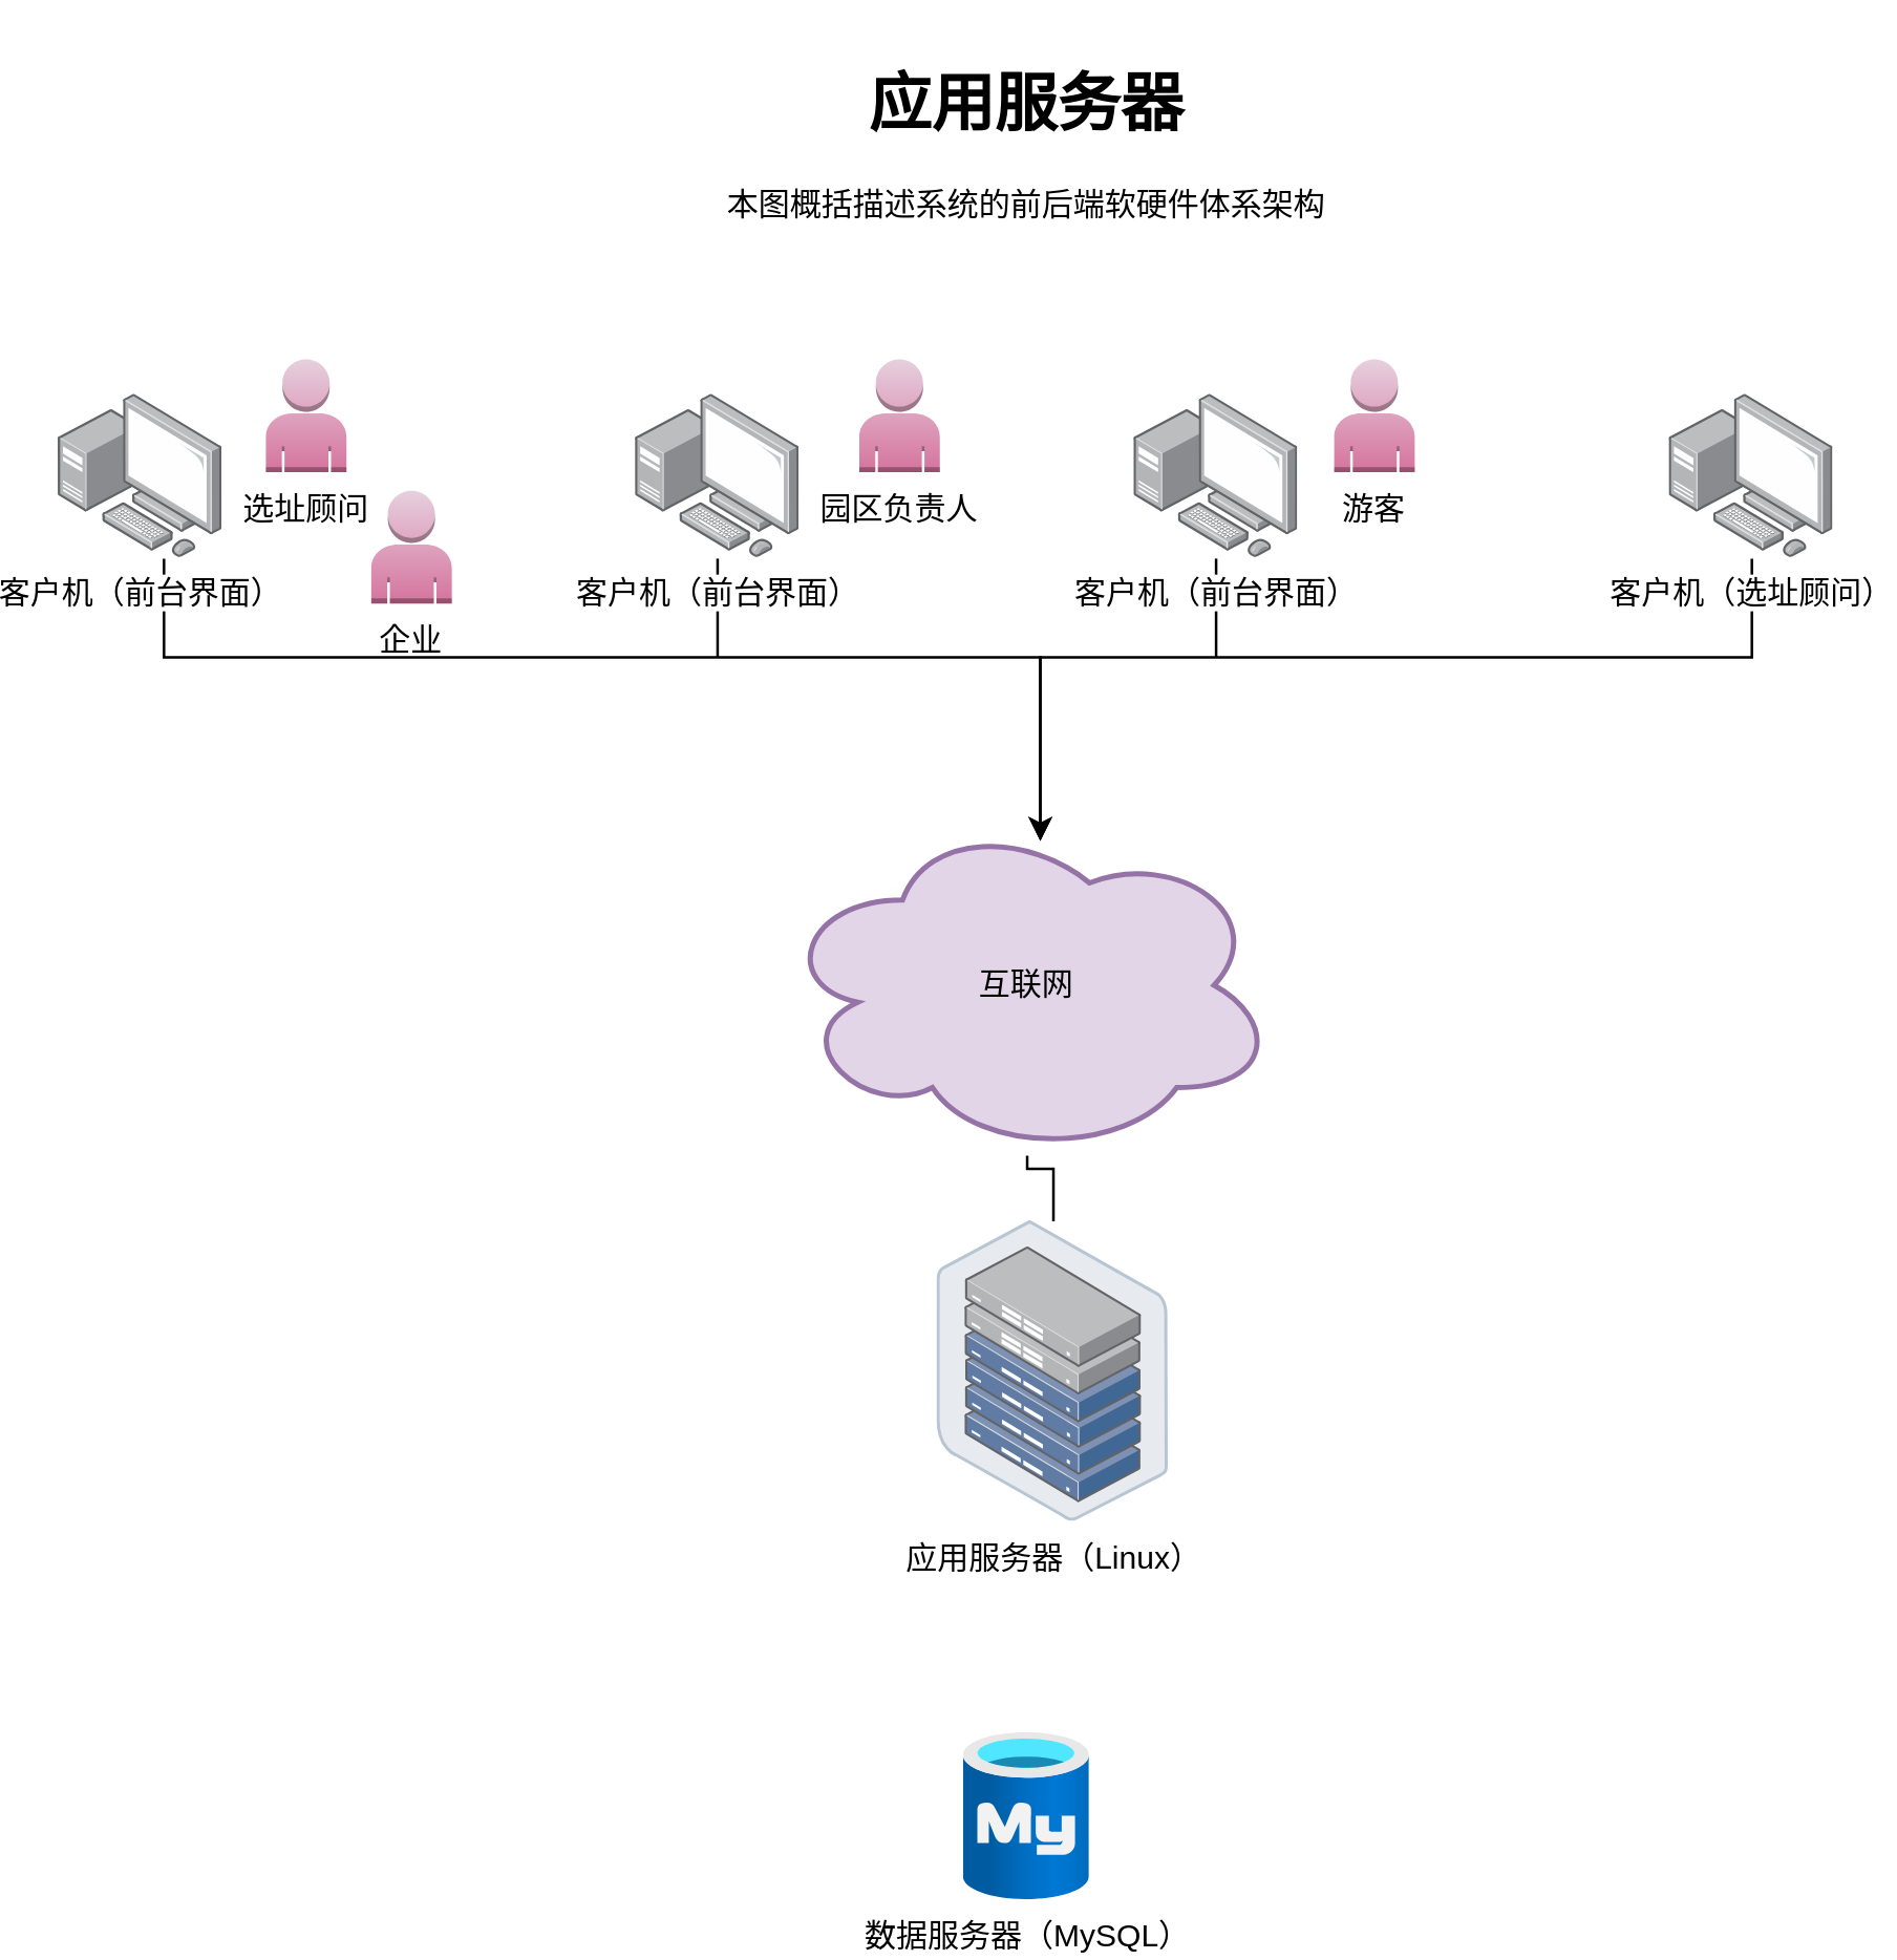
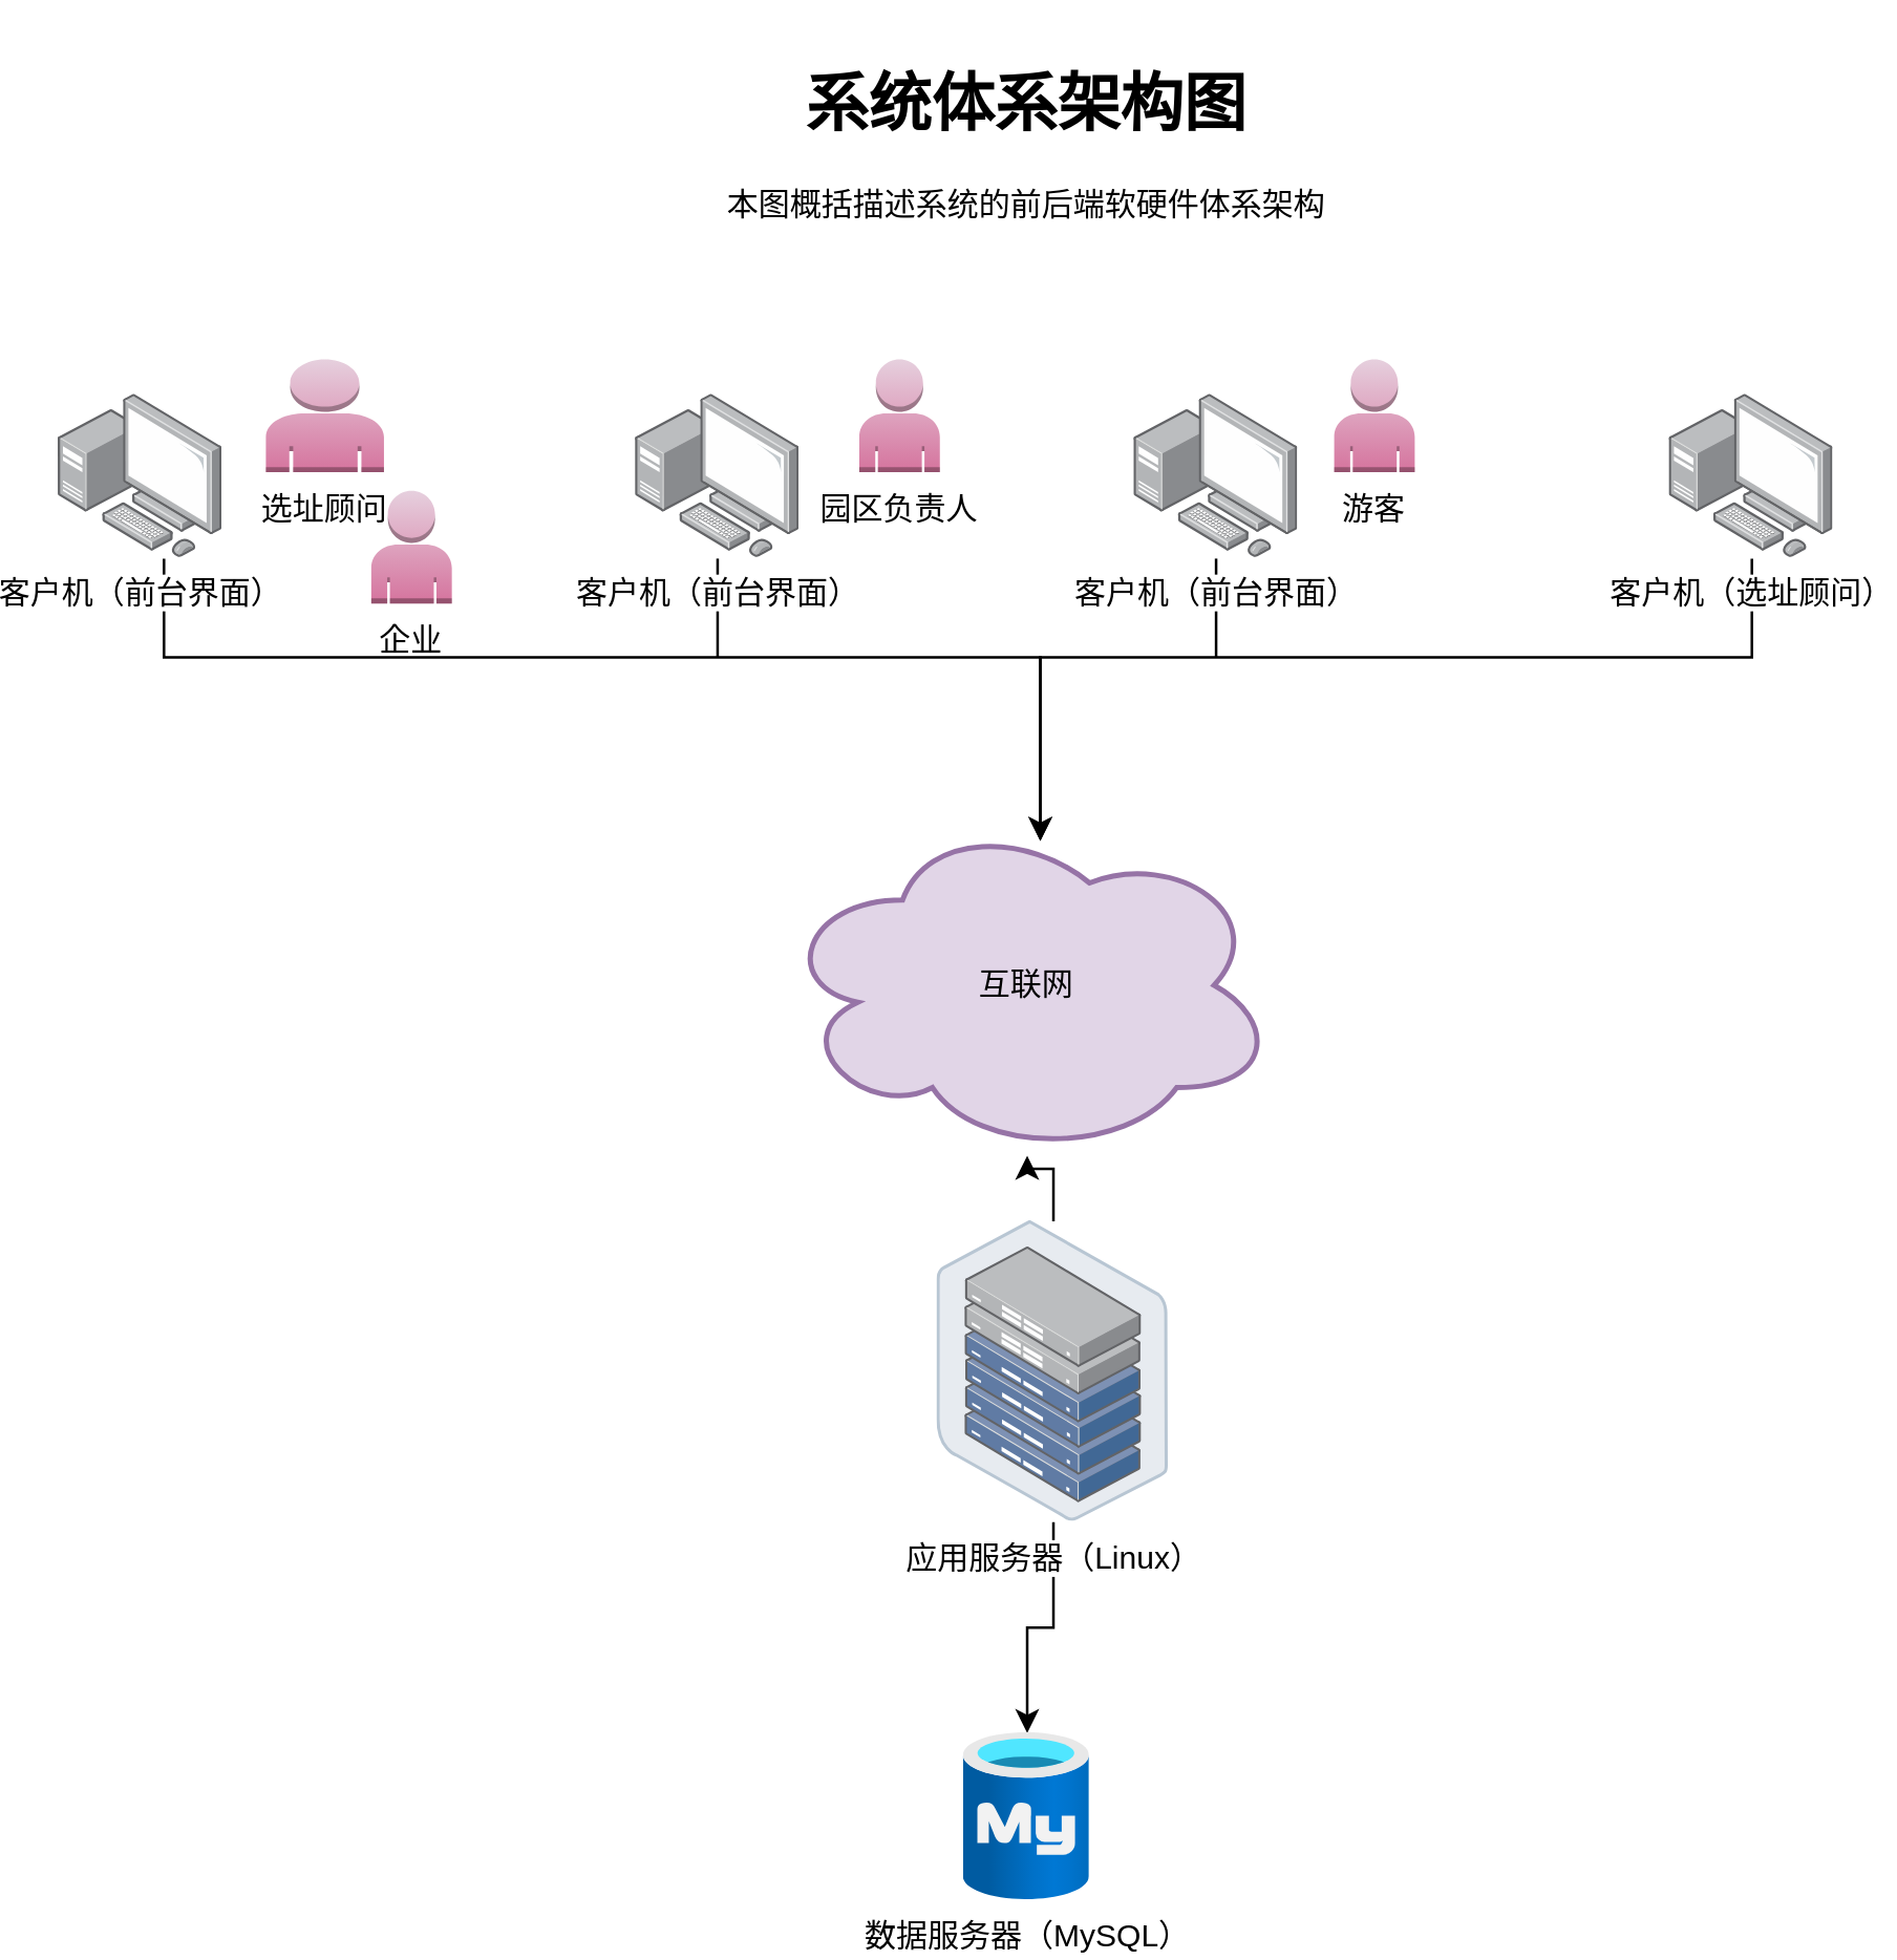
  <mxCell id="0" />
  <mxCell id="1" parent="0" />
- <mxCell id="2" value="&lt;h1&gt;应用服务器&lt;/h1&gt;&lt;p&gt;本图概括描述系统的前后端软硬件体系架构&lt;/p&gt;" style="text;html=1;strokeColor=none;fillColor=none;spacing=5;spacingTop=-20;whiteSpace=wrap;overflow=hidden;rounded=0;align=center;" vertex="1" parent="1"><mxGeometry x="259" y="20" width="260" height="120" as="geometry" /></mxCell>
+ <mxCell id="2" value="&lt;h1&gt;系统体系架构图&lt;/h1&gt;&lt;p&gt;本图概括描述系统的前后端软硬件体系架构&lt;/p&gt;" style="text;html=1;strokeColor=none;fillColor=none;spacing=5;spacingTop=-20;whiteSpace=wrap;overflow=hidden;rounded=0;align=center;" vertex="1" parent="1"><mxGeometry x="259" y="20" width="260" height="120" as="geometry" /></mxCell>
  <mxCell id="3" value="互联网" style="ellipse;shape=cloud;whiteSpace=wrap;html=1;fillColor=#e1d5e7;strokeColor=#9673a6;strokeWidth=2;" vertex="1" parent="1"><mxGeometry x="294" y="310" width="190" height="130" as="geometry" /></mxCell>
  <mxCell id="4" style="edgeStyle=orthogonalEdgeStyle;rounded=0;orthogonalLoop=1;jettySize=auto;html=1;" edge="1" parent="1" source="5"><mxGeometry relative="1" as="geometry"><mxPoint x="394" y="320" as="targetPoint" /><Array as="points"><mxPoint x="60" y="250" /><mxPoint x="394" y="250" /></Array></mxGeometry></mxCell>
  <mxCell id="5" value="客户机（前台界面）" style="points=[];aspect=fixed;html=1;align=center;shadow=0;dashed=0;image;image=img/lib/allied_telesis/computer_and_terminals/Personal_Computer_with_Server.svg;strokeWidth=2;" vertex="1" parent="1"><mxGeometry x="20" y="150" width="62.4" height="62.4" as="geometry" /></mxCell>
  <mxCell id="6" style="edgeStyle=orthogonalEdgeStyle;rounded=0;orthogonalLoop=1;jettySize=auto;html=1;endArrow=none;endFill=0;" edge="1" parent="1" source="7"><mxGeometry relative="1" as="geometry"><mxPoint x="271" y="250" as="targetPoint" /><Array as="points"><mxPoint x="271" y="250" /></Array></mxGeometry></mxCell>
  <mxCell id="7" value="客户机（前台界面）" style="points=[];aspect=fixed;html=1;align=center;shadow=0;dashed=0;image;image=img/lib/allied_telesis/computer_and_terminals/Personal_Computer_with_Server.svg;strokeWidth=2;" vertex="1" parent="1"><mxGeometry x="240" y="150" width="62.4" height="62.4" as="geometry" /></mxCell>
  <mxCell id="8" style="edgeStyle=orthogonalEdgeStyle;rounded=0;orthogonalLoop=1;jettySize=auto;html=1;" edge="1" parent="1" source="9"><mxGeometry relative="1" as="geometry"><mxPoint x="394" y="320" as="targetPoint" /><Array as="points"><mxPoint x="665" y="250" /><mxPoint x="394" y="250" /></Array></mxGeometry></mxCell>
  <mxCell id="9" value="客户机（选址顾问）" style="points=[];aspect=fixed;html=1;align=center;shadow=0;dashed=0;image;image=img/lib/allied_telesis/computer_and_terminals/Personal_Computer_with_Server.svg;strokeWidth=2;" vertex="1" parent="1"><mxGeometry x="634" y="150" width="62.4" height="62.4" as="geometry" /></mxCell>
- <mxCell id="11" value="" style="edgeStyle=orthogonalEdgeStyle;rounded=0;orthogonalLoop=1;jettySize=auto;html=1;endArrow=none;" edge="1" parent="1" source="12" target="3"><mxGeometry relative="1" as="geometry" /></mxCell>
+ <mxCell id="10" style="edgeStyle=orthogonalEdgeStyle;rounded=0;orthogonalLoop=1;jettySize=auto;html=1;" edge="1" parent="1" source="12" target="13"><mxGeometry relative="1" as="geometry" /></mxCell>
+ <mxCell id="11" value="" style="edgeStyle=orthogonalEdgeStyle;rounded=0;orthogonalLoop=1;jettySize=auto;html=1;" edge="1" parent="1" source="12" target="3"><mxGeometry relative="1" as="geometry" /></mxCell>
  <mxCell id="12" value="应用服务器（Linux）" style="points=[];aspect=fixed;html=1;align=center;shadow=0;dashed=0;image;image=img/lib/allied_telesis/storage/Datacenter_Server_Half_Rack_ToR.svg;strokeWidth=2;" vertex="1" parent="1"><mxGeometry x="354.9" y="465" width="88.2" height="114.6" as="geometry" /></mxCell>
  <mxCell id="13" value="数据服务器（MySQL）" style="aspect=fixed;html=1;points=[];align=center;image;fontSize=12;image=img/lib/azure2/databases/Azure_Database_MySQL_Server.svg;strokeWidth=2;" vertex="1" parent="1"><mxGeometry x="365" y="660" width="48" height="64" as="geometry" /></mxCell>
- <mxCell id="14" value="选址顾问" style="outlineConnect=0;dashed=0;verticalLabelPosition=bottom;verticalAlign=top;align=center;html=1;shape=mxgraph.aws3.user;fillColor=#e6d0de;strokeWidth=2;strokeColor=#996185;gradientColor=#d5739d;" vertex="1" parent="1"><mxGeometry x="98.84" y="136.5" width="30.71" height="43" as="geometry" /></mxCell>
+ <mxCell id="14" value="选址顾问" style="outlineConnect=0;dashed=0;verticalLabelPosition=bottom;verticalAlign=top;align=center;html=1;shape=mxgraph.aws3.user;fillColor=#e6d0de;strokeWidth=2;strokeColor=#996185;gradientColor=#d5739d;" vertex="1" parent="1"><mxGeometry x="98.84" y="136.5" width="45" height="43" as="geometry" /></mxCell>
  <mxCell id="15" value="企业" style="outlineConnect=0;dashed=0;verticalLabelPosition=bottom;verticalAlign=top;align=center;html=1;shape=mxgraph.aws3.user;fillColor=#e6d0de;strokeWidth=2;strokeColor=#996185;gradientColor=#d5739d;" vertex="1" parent="1"><mxGeometry x="139" y="186.5" width="30.71" height="43" as="geometry" /></mxCell>
  <mxCell id="16" value="园区负责人" style="outlineConnect=0;dashed=0;verticalLabelPosition=bottom;verticalAlign=top;align=center;html=1;shape=mxgraph.aws3.user;fillColor=#e6d0de;strokeWidth=2;strokeColor=#996185;gradientColor=#d5739d;" vertex="1" parent="1"><mxGeometry x="325" y="136.5" width="30.71" height="43" as="geometry" /></mxCell>
  <mxCell id="17" style="edgeStyle=orthogonalEdgeStyle;rounded=0;orthogonalLoop=1;jettySize=auto;html=1;endArrow=none;endFill=0;" edge="1" parent="1" source="18"><mxGeometry relative="1" as="geometry"><mxPoint x="461" y="250" as="targetPoint" /><Array as="points"><mxPoint x="461" y="250" /></Array></mxGeometry></mxCell>
  <mxCell id="18" value="客户机（前台界面）" style="points=[];aspect=fixed;html=1;align=center;shadow=0;dashed=0;image;image=img/lib/allied_telesis/computer_and_terminals/Personal_Computer_with_Server.svg;strokeWidth=2;" vertex="1" parent="1"><mxGeometry x="430" y="150" width="62.4" height="62.4" as="geometry" /></mxCell>
  <mxCell id="19" value="游客" style="outlineConnect=0;dashed=0;verticalLabelPosition=bottom;verticalAlign=top;align=center;html=1;shape=mxgraph.aws3.user;fillColor=#e6d0de;strokeWidth=2;strokeColor=#996185;gradientColor=#d5739d;" vertex="1" parent="1"><mxGeometry x="506" y="136.5" width="30.71" height="43" as="geometry" /></mxCell>
